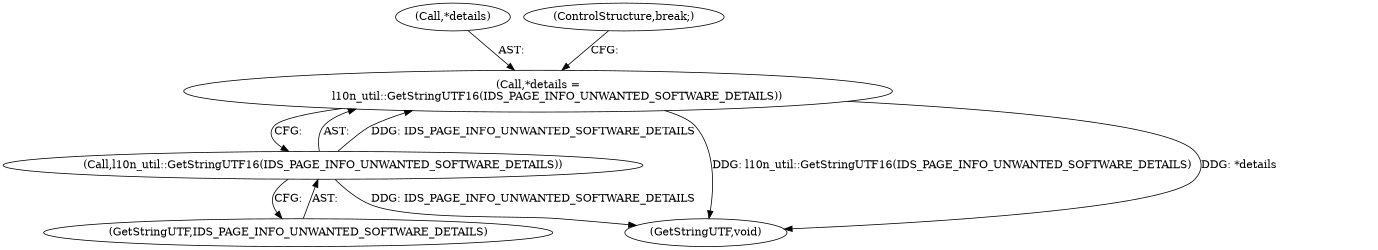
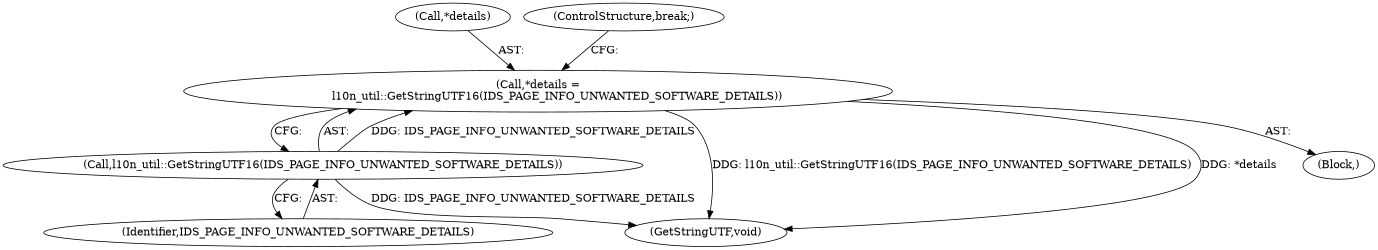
  digraph {
    n1 [label="(Call,*details =\n           l10n_util::GetStringUTF16(IDS_PAGE_INFO_UNWANTED_SOFTWARE_DETAILS))"]
    n2 [label="(Call,l10n_util::GetStringUTF16(IDS_PAGE_INFO_UNWANTED_SOFTWARE_DETAILS))"]
    n3 [label="(GetStringUTF,void)"]
-   n5 [label="(GetStringUTF,IDS_PAGE_INFO_UNWANTED_SOFTWARE_DETAILS)"]
+   n4 [label="(Block,)"]
+   n5 [label="(Identifier,IDS_PAGE_INFO_UNWANTED_SOFTWARE_DETAILS)"]
    n6 [label="(Call,*details)"]
    n7 [label="(ControlStructure,break;)"]
    n1 -> n2 [label="CFG: "]
    n1 -> n3 [label="DDG: l10n_util::GetStringUTF16(IDS_PAGE_INFO_UNWANTED_SOFTWARE_DETAILS)"]
    n1 -> n3 [label="DDG: *details"]
+   n1 -> n4 [label="AST: "]
    n2 -> n1 [label="AST: "]
    n2 -> n1 [label="DDG: IDS_PAGE_INFO_UNWANTED_SOFTWARE_DETAILS"]
    n2 -> n3 [label="DDG: IDS_PAGE_INFO_UNWANTED_SOFTWARE_DETAILS"]
    n2 -> n5 [label="CFG: "]
    n5 -> n2 [label="AST: "]
    n6 -> n1 [label="AST: "]
    n7 -> n1 [label="CFG: "]
  }
